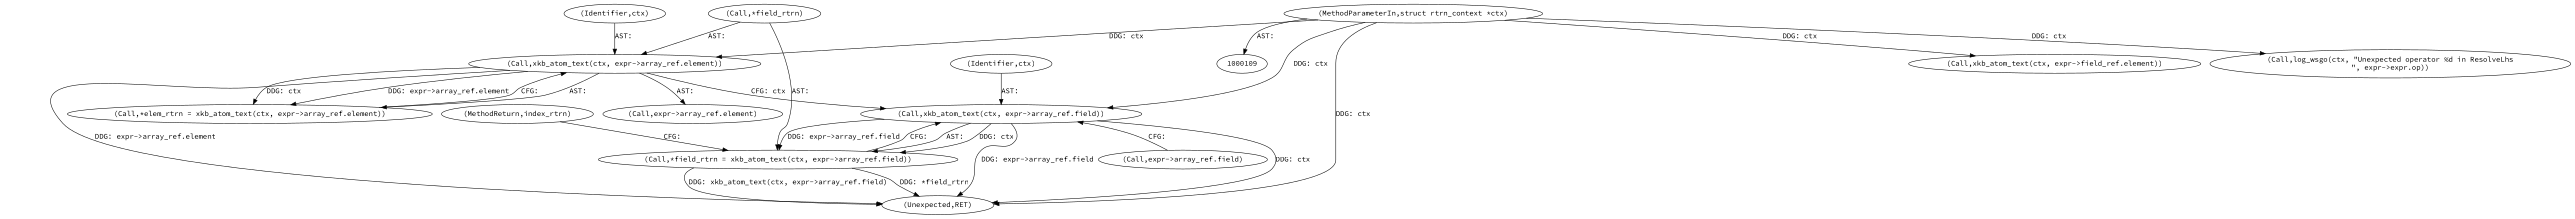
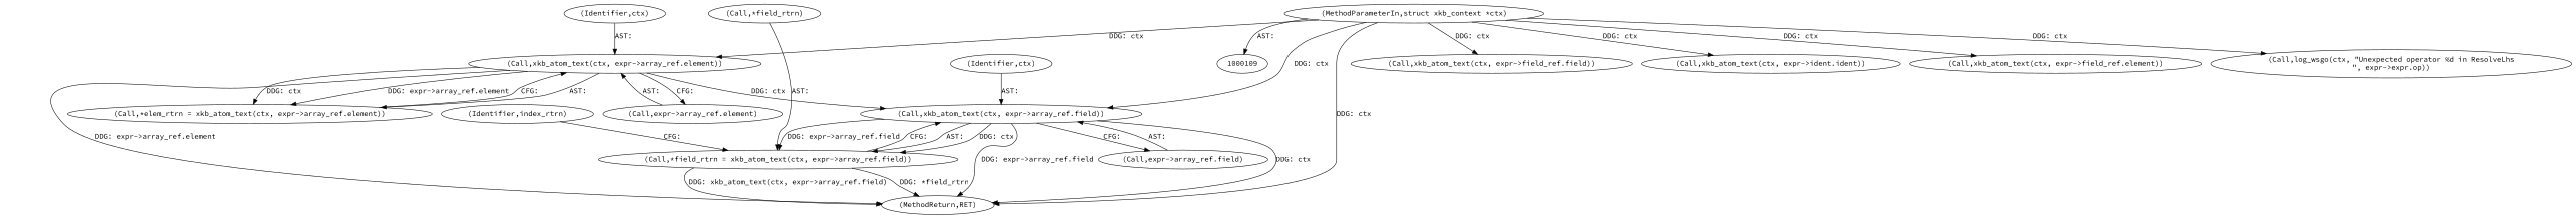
  digraph {
    fontname="Source Code Pro"
    node [fontname="Source Code Pro"]
    edge [fontname="Source Code Pro"]
    n1 [label="(Call,xkb_atom_text(ctx, expr->array_ref.field))"]
    n2 [label="(Call,*field_rtrn = xkb_atom_text(ctx, expr->array_ref.field))"]
    n3 [label="(Call,expr->array_ref.field)"]
-   n4 [label="(Unexpected,RET)"]
+   n4 [label="(MethodReturn,RET)"]
    n5 [label="(Call,xkb_atom_text(ctx, expr->array_ref.element))"]
    n6 [label="(Call,*elem_rtrn = xkb_atom_text(ctx, expr->array_ref.element))"]
    n7 [label="(Call,expr->array_ref.element)"]
-   n8 [label="(MethodParameterIn,struct rtrn_context *ctx)"]
+   n8 [label="(MethodParameterIn,struct xkb_context *ctx)"]
+   n9 [label="(Call,xkb_atom_text(ctx, expr->field_ref.field))"]
+   n10 [label="(Call,xkb_atom_text(ctx, expr->ident.ident))"]
    n11 [label="(Call,xkb_atom_text(ctx, expr->field_ref.element))"]
    n12 [label="(Call,log_wsgo(ctx, \"Unexpected operator %d in ResolveLhs\n\", expr->expr.op))"]
    n13 [label=1000109]
    n14 [label="(Call,*field_rtrn)"]
-   n15 [label="(MethodReturn,index_rtrn)"]
+   n15 [label="(Identifier,index_rtrn)"]
    n16 [label="(Identifier,ctx)"]
    n17 [label="(Identifier,ctx)"]
    n1 -> n2 [label="AST: "]
    n1 -> n2 [label="DDG: ctx"]
    n1 -> n2 [label="DDG: expr->array_ref.field"]
+   n1 -> n3 [label="CFG: "]
    n1 -> n4 [label="DDG: expr->array_ref.field"]
    n1 -> n4 [label="DDG: ctx"]
    n2 -> n1 [label="CFG: "]
    n2 -> n4 [label="DDG: xkb_atom_text(ctx, expr->array_ref.field)"]
    n2 -> n4 [label="DDG: *field_rtrn"]
-   n3 -> n1 [label="CFG: "]
-   n5 -> n1 [label="CFG: ctx"]
+   n3 -> n1 [label="AST: "]
+   n5 -> n1 [label="DDG: ctx"]
    n5 -> n4 [label="DDG: expr->array_ref.element"]
    n5 -> n6 [label="AST: "]
    n5 -> n6 [label="DDG: ctx"]
    n5 -> n6 [label="DDG: expr->array_ref.element"]
-   n5 -> n7 [label="AST: "]
+   n5 -> n7 [label="CFG: "]
    n6 -> n5 [label="CFG: "]
-   n14 -> n5 [label="AST: "]
+   n7 -> n5 [label="AST: "]
    n8 -> n1 [label="DDG: ctx"]
    n8 -> n4 [label="DDG: ctx"]
    n8 -> n5 [label="DDG: ctx"]
+   n8 -> n9 [label="DDG: ctx"]
+   n8 -> n10 [label="DDG: ctx"]
    n8 -> n11 [label="DDG: ctx"]
    n8 -> n12 [label="DDG: ctx"]
    n8 -> n13 [label="AST: "]
    n14 -> n2 [label="AST: "]
    n15 -> n2 [label="CFG: "]
    n16 -> n5 [label="AST: "]
    n17 -> n1 [label="AST: "]
  }
